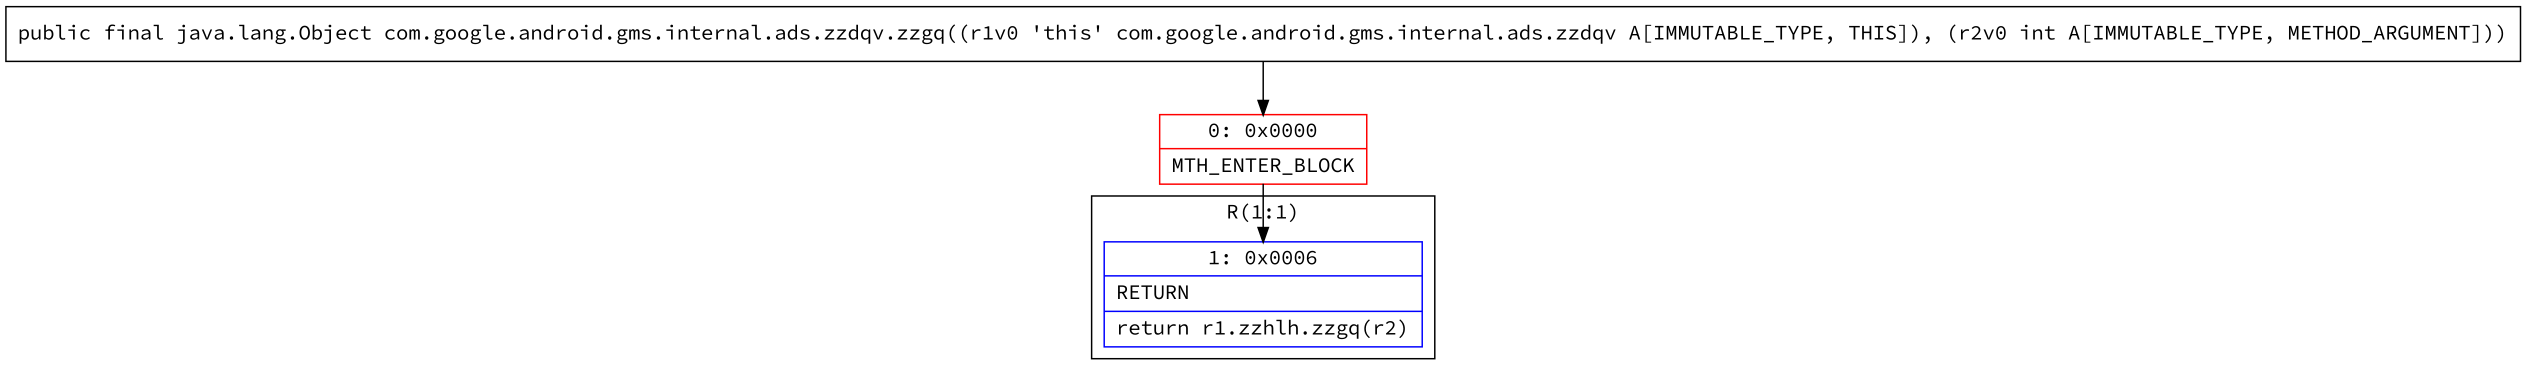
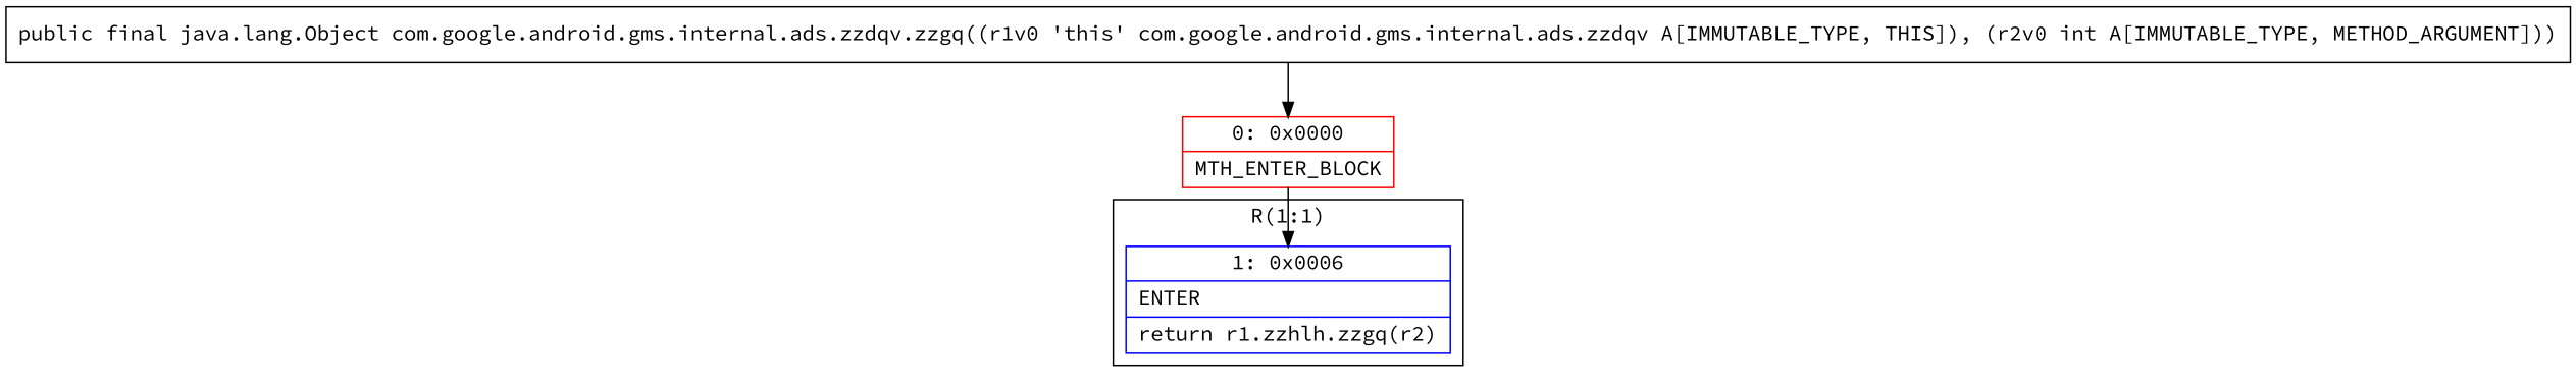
  digraph {
    fontname="Source Code Pro"
    node [shape=record fontname="Source Code Pro"]
    edge [fontname="Source Code Pro"]
-   n1 [color=blue label="{1\:\ 0x0006|RETURN\l|return r1.zzhlh.zzgq(r2)\l}"]
+   n1 [color=blue label="{1\:\ 0x0006|ENTER\l|return r1.zzhlh.zzgq(r2)\l}"]
    n2 [color=red label="{0\:\ 0x0000|MTH_ENTER_BLOCK\l}"]
    n3 [label="{public final java.lang.Object com.google.android.gms.internal.ads.zzdqv.zzgq((r1v0 'this' com.google.android.gms.internal.ads.zzdqv A[IMMUTABLE_TYPE, THIS]), (r2v0 int A[IMMUTABLE_TYPE, METHOD_ARGUMENT])) }"]
    subgraph cluster_1 {
      label="R(1:1)"
      n1
    }
    n2 -> n1
    n3 -> n2
  }
